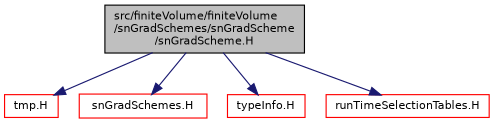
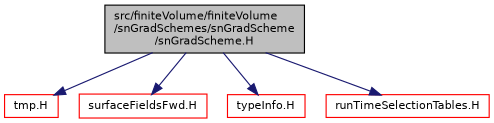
  digraph {
    node [color=red fontname=Helvetica fontsize=10 shape=record]
    edge [color=midnightblue fontname=Helvetica fontsize=10 labelfontname=Helvetica labelfontsize=10 style=solid]
    n1 [color=black fillcolor=grey75 fontcolor=black height=0.2 label="src/finiteVolume/finiteVolume\l/snGradSchemes/snGradScheme\l/snGradScheme.H" style=filled width=0.4]
    n2 [height=0.2 label="tmp.H" width=0.4]
-   n3 [height=0.2 label="snGradSchemes.H" width=0.4]
+   n3 [height=0.2 label="surfaceFieldsFwd.H" width=0.4]
    n4 [height=0.2 label="typeInfo.H" width=0.4]
    n5 [height=0.2 label="runTimeSelectionTables.H" width=0.4]
    n1 -> n2
    n1 -> n3
    n1 -> n4
    n1 -> n5
  }
